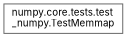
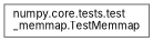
  digraph {
    rankdir=TB
    fontname=Inter
-   n1 [color=grey40 fillcolor=white fontname=Inter fontsize=10 height=0.2 label="numpy.core.tests.test\l_numpy.TestMemmap" shape=box style=filled width=0.4]
+   n1 [color=grey40 fillcolor=white fontname=Inter fontsize=10 height=0.2 label="numpy.core.tests.test\l_memmap.TestMemmap" shape=box style=filled width=0.4]
  }
